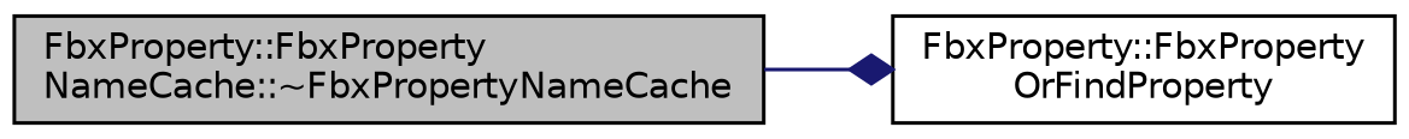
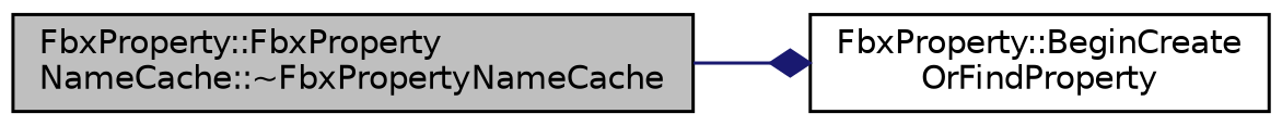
  digraph {
    rankdir=LR
    node [color=black fontname=Helvetica fontsize=10 shape=record style=filled]
    n1 [fillcolor=grey75 fontcolor=black height=0.2 label="FbxProperty::FbxProperty\lNameCache::~FbxPropertyNameCache" width=0.4]
-   n2 [fillcolor=white height=0.2 label="FbxProperty::FbxProperty\lOrFindProperty" width=0.4]
+   n2 [fillcolor=white height=0.2 label="FbxProperty::BeginCreate\lOrFindProperty" width=0.4]
    n1 -> n2 [color=midnightblue fontname=Helvetica fontsize=10 labelfontname=Helvetica labelfontsize=10 style=solid arrowhead=diamond]
  }
